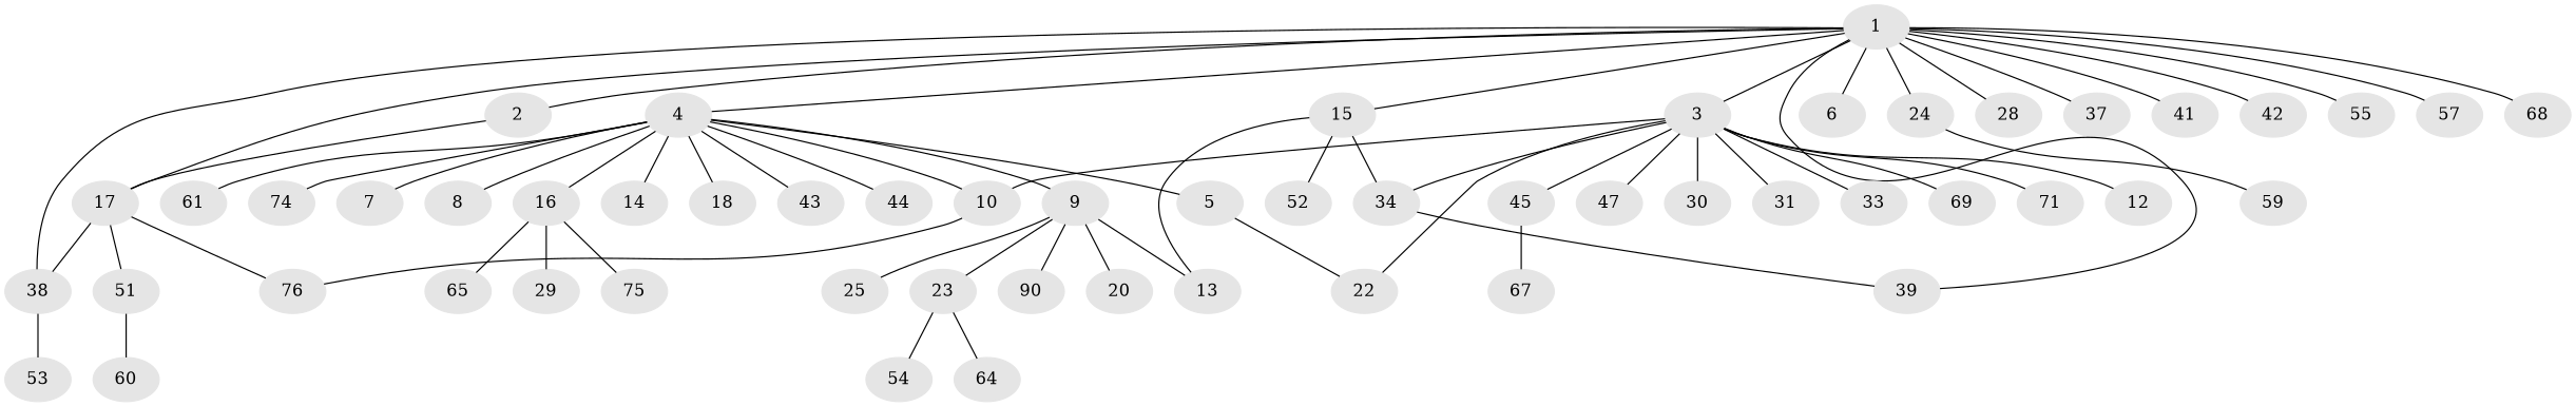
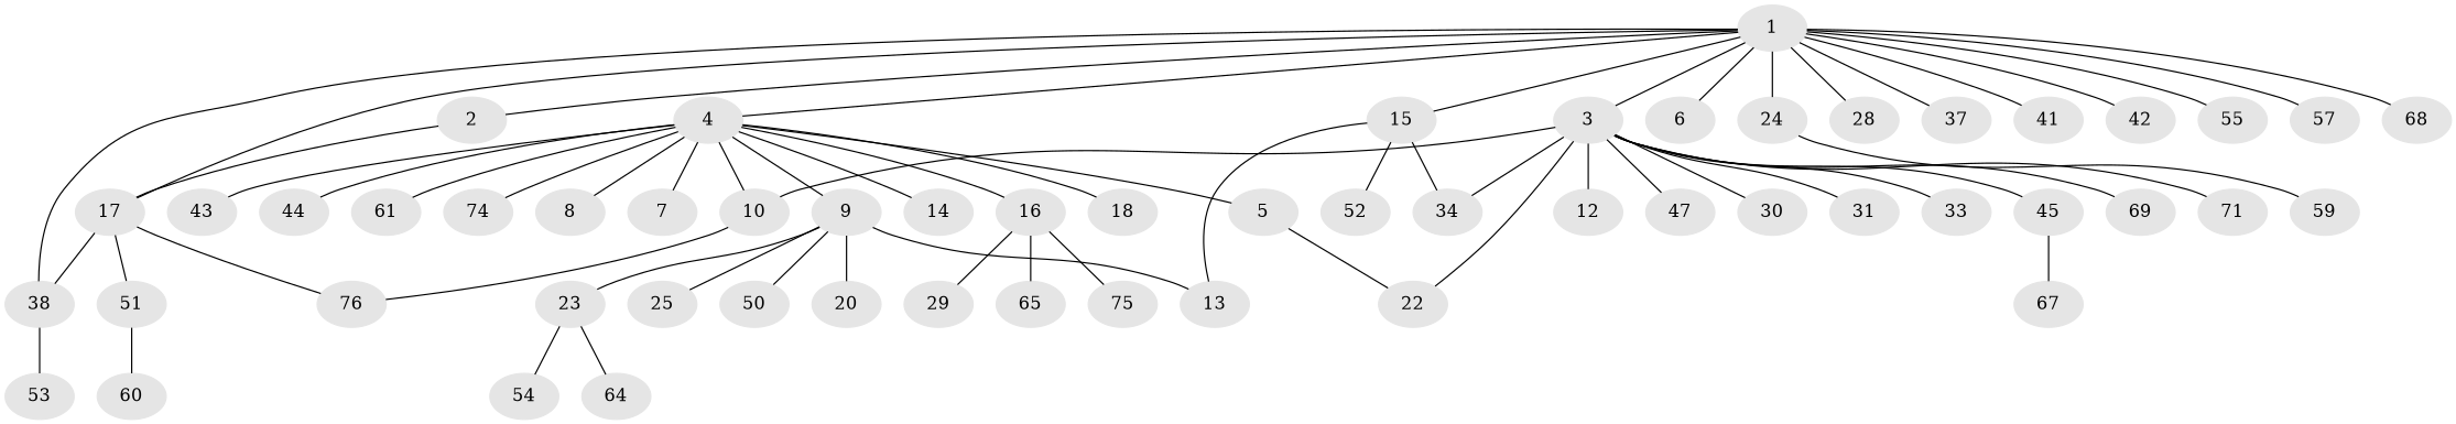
  graph {
    node [color=gray90 style=filled]
    1 [super="+11"]
    2
    3 [super="+49"]
    4 [super="+48"]
    6
    15 [super="+19"]
    17 [super="+21"]
    24
    28
    37
    38 [super="+40"]
-   39
    41 [super="+73"]
    42
    55
    57
    68
    22 [super="+35"]
    10 [super="+66"]
    12
    n21 [label=47]
    30
    31
    33
    34 [super="+62"]
    45
    69
    71
    5 [super="+32"]
    7 [super="+26"]
    8 [super="+63"]
    9 [super="+47"]
    14
    16 [super="+46"]
    18 [super="+58"]
    43
    44
    61
    74
    13 [super="+72"]
    52
    76
    51 [super="+70"]
    59
    53
    67
    20
    23 [super="+36"]
    25
-   50 [label=90]
+   50
    29 [super="+56"]
    65
    75
    54
    64
    60
    1 -- 2
    1 -- 3
    1 -- 4
    1 -- 6
    1 -- 15
    1 -- 17
    1 -- 24
    1 -- 28
    1 -- 37
    1 -- 38
-   1 -- 39
    1 -- 41
    1 -- 42
    1 -- 55
    1 -- 57
    1 -- 68
    2 -- 17
    3 -- 22
    3 -- 10
    3 -- 12
    3 -- n21
    3 -- 30
    3 -- 31
    3 -- 33
    3 -- 34
    3 -- 45
    3 -- 69
    3 -- 71
    4 -- 10
    4 -- 5
    4 -- 7 [weight=2]
    4 -- 8
    4 -- 9
    4 -- 14
    4 -- 16
    4 -- 18
    4 -- 43
    4 -- 44
    4 -- 61
    4 -- 74
    15 -- 34
    15 -- 13
    15 -- 52
    17 -- 38
    17 -- 76
    17 -- 51
    24 -- 59
    38 -- 53
    10 -- 76
-   34 -- 39
    45 -- 67
    5 -- 22
    9 -- 13
    9 -- 20
    9 -- 23
    9 -- 25
    9 -- 50
    16 -- 29
    16 -- 65
    16 -- 75
    51 -- 60
    23 -- 54
    23 -- 64
  }
